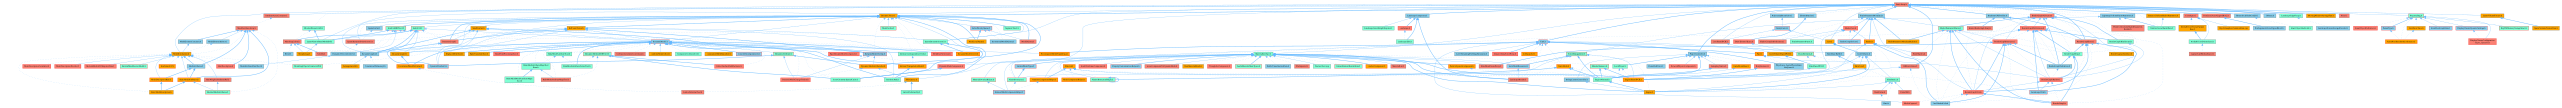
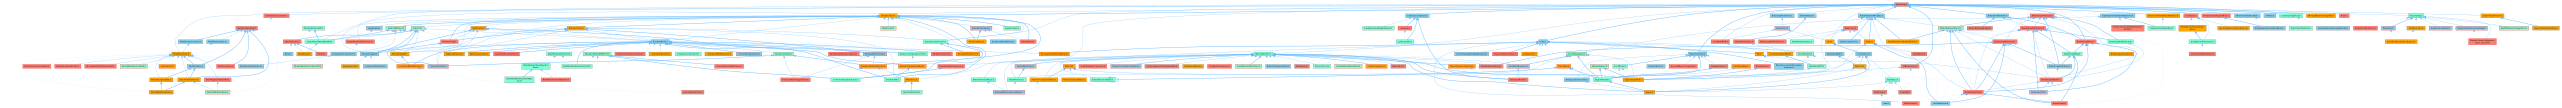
  digraph {
    fontname="Liberation Serif"
    node [color=grey40 fillcolor=salmon fontname="Liberation Serif" fontsize=10 shape=box style=filled]
    edge [color=steelblue1 dir=back fontname="Liberation Serif" fontsize=10 labelfontname=Helvetica labelfontsize=10 style=dotted]
    n1 [color=gray40 fontcolor=black height=0.2 label="StaticArray.h" width=0.4]
    n2 [height=0.2 label="AttributeArrayContainer.h" width=0.4]
    n3 [fillcolor=orange height=0.2 label="MeshDescription.h" width=0.4]
    n4 [fillcolor=aquamarine height=0.2 label="BlockedDenseGrid3.h" width=0.4]
    n5 [fillcolor=aquamarine height=0.2 label="SparseNarrowBandMeshSDF.h" width=0.4]
    n6 [height=0.2 label="ColorSpace.h" width=0.4]
    n7 [fillcolor=orange height=0.2 label="Core.h" width=0.4]
    n8 [height=0.2 label="CoreSharedPCH.h" width=0.4]
    n9 [height=0.2 label="DistLine2AxisAlignedBox2.h" width=0.4]
    n10 [fillcolor=orange height=0.2 label="DynamicVector.h" width=0.4]
    n11 [fillcolor=orange height=0.2 label="FFDLattice.h" width=0.4]
    n12 [fillcolor=aquamarine height=0.2 label="SparseDynamicOctree3.h" width=0.4]
    n13 [height=0.2 label="SparseDynamicPointOctree3.h" width=0.4]
    n14 [fillcolor=skyblue height=0.2 label="ElementBatcher.h" width=0.4]
    n15 [fillcolor=skyblue height=0.2 label="HierarchicalHashGrid2D.h" width=0.4]
    n16 [fillcolor=orange height=0.2 label="InstanceUniformShaderParameters.h" width=0.4]
    n17 [fillcolor=aquamarine height=0.2 label="PrimitiveSceneShaderData.h" width=0.4]
    n18 [fillcolor=skyblue height=0.2 label="KMeans.h" width=0.4]
    n19 [fillcolor=skyblue height=0.2 label="LandscapeComponent.h" width=0.4]
    n20 [fillcolor=aquamarine height=0.2 label="LandscapeEdgeFixup.h" width=0.4]
    n21 [fillcolor=skyblue height=0.2 label="LightmapUniformShaderParameters.h" width=0.4]
    n22 [fillcolor=aquamarine height=0.2 label="MaterialInterface.h" width=0.4]
    n23 [fillcolor=orange height=0.2 label="MovingWindowAverageFast.h" width=0.4]
    n24 [height=0.2 label="PCA3.h" width=0.4]
    n25 [fillcolor=skyblue height=0.2 label="PlayerController.h" width=0.4]
    n26 [fillcolor=skyblue height=0.2 label="PolynomialRootSolver.h" width=0.4]
    n27 [color=red fillcolor=aquamarine height=0.2 label="PropertyBag.h" width=0.4]
    n28 [height=0.2 label="RHIStaticStates.h" width=0.4]
    n29 [fillcolor=skyblue height=0.2 label="RealtimeGPUProfiler.h" width=0.4]
    n30 [height=0.2 label="RenderGraphEvent.h" width=0.4]
    n31 [fillcolor=aquamarine height=0.2 label="RenderGraphPass.h" width=0.4]
    n32 [height=0.2 label="RenderGraphAllocator.h" width=0.4]
    n33 [fillcolor=skyblue height=0.2 label="ShaderParameterMetadata.h" width=0.4]
    n34 [fillcolor=orange height=0.2 label="SparseVolumeTexture.h" width=0.4]
    n35 [color=red fillcolor=skyblue height=0.2 label="Task.h" width=0.4]
    n36 [height=0.2 label="MeshAttributeArray.h" width=0.4]
    n37 [color=red height=0.2 label="HairDescription.h" width=0.4]
    n38 [fillcolor=skyblue height=0.2 label="MeshAttributes.h" width=0.4]
    n39 [color=red fillcolor=orange height=0.2 label="StaticMeshAttributes.h" width=0.4]
    n40 [color=red fillcolor=orange height=0.2 label="MeshDescriptionBase.h" width=0.4]
    n41 [fillcolor=orange height=0.2 label="StaticMeshDescription.h" width=0.4]
    n42 [fillcolor=skyblue height=0.2 label="MeshAttributePaintTool.h" width=0.4]
    n43 [color=red fillcolor=orange height=0.2 label="MeshAutoUV.h" width=0.4]
    n44 [color=red height=0.2 label="MeshDescriptionCommitter.h" width=0.4]
    n45 [color=red height=0.2 label="MeshDescriptionProvider.h" width=0.4]
    n46 [color=red fillcolor=aquamarine height=0.2 label="ModelingObjectsCreationAPI.h" width=0.4]
    n47 [color=red height=0.2 label="SkeletalMeshLODImporterData.h" width=0.4]
    n48 [color=red fillcolor=aquamarine height=0.2 label="SkeletalMeshSourceModel.h" width=0.4]
    n49 [height=0.2 label="SkinWeightsAttributesRef.h" width=0.4]
    n50 [height=0.2 label="MarchingCubes.h" width=0.4]
    n51 [fillcolor=orange height=0.2 label="Morphology.h" width=0.4]
    n52 [fillcolor=aquamarine height=0.2 label="MediaIOCoreDeinterlacer.h" width=0.4]
    n53 [fillcolor=orange height=0.2 label="MediaIOCoreTextureSample\lBase.h" width=0.4]
    n54 [fillcolor=orange height=0.2 label="SkyAtmosphereCommonData.cpp" width=0.4]
    n55 [fillcolor=skyblue height=0.2 label="CoreUObject.h" width=0.4]
    n56 [fillcolor=orange height=0.2 label="Engine.h" width=0.4]
    n57 [fillcolor=aquamarine height=0.2 label="SlateBasics.h" width=0.4]
    n58 [fillcolor=orange height=0.2 label="CoreUObjectSharedPCH.h" width=0.4]
    n59 [fillcolor=skyblue height=0.2 label="DistSegment2AxisAlignedBox2.h" width=0.4]
    n60 [height=0.2 label="DynamicGraph.h" width=0.4]
    n61 [fillcolor=skyblue height=0.2 label="DynamicGraph2.h" width=0.4]
    n62 [fillcolor=orange height=0.2 label="DynamicGraph3.h" width=0.4]
    n63 [color=red fillcolor=skyblue height=0.2 label="DynamicMesh3.h" width=0.4]
    n64 [color=red fillcolor=orange height=0.2 label="DynamicMeshAttributeSet.h" width=0.4]
    n65 [color=red fillcolor=skyblue height=0.2 label="DynamicPointSet3.h" width=0.4]
    n66 [color=red fillcolor=skyblue height=0.2 label="DynamicMeshOverlay.h" width=0.4]
    n67 [fillcolor=aquamarine height=0.2 label="GeodesicPath.h" width=0.4]
    n68 [fillcolor=aquamarine height=0.2 label="IntrinsicCorrespondenceUtils.h" width=0.4]
    n69 [color=red fillcolor=orange height=0.2 label="IntrinsicTriangulationMesh.h" width=0.4]
    n70 [color=red height=0.2 label="MeshFaceSelection.h" width=0.4]
    n71 [fillcolor=skyblue height=0.2 label="IncrementalMeshDijkstra.h" width=0.4]
    n72 [color=red fillcolor=skyblue height=0.2 label="IndexPriorityQueue.h" width=0.4]
    n73 [height=0.2 label="MeshDijkstra.h" width=0.4]
    n74 [fillcolor=orange height=0.2 label="MeshLocalParam.h" width=0.4]
    n75 [color=red fillcolor=aquamarine height=0.2 label="IndexUtil.h" width=0.4]
    n76 [color=red fillcolor=aquamarine height=0.2 label="MeshAABBTree3.h" width=0.4]
    n77 [color=red fillcolor=aquamarine height=0.2 label="MeshCaches.h" width=0.4]
    n78 [fillcolor=orange height=0.2 label="RefCountVector.h" width=0.4]
    n79 [fillcolor=aquamarine height=0.2 label="SegmentTree3.h" width=0.4]
    n80 [fillcolor=orange height=0.2 label="SmallListSet.h" width=0.4]
    n81 [fillcolor=skyblue height=0.2 label="SparseListSet.h" width=0.4]
    n82 [height=0.2 label="LatticeDeformerTool.h" width=0.4]
    n83 [fillcolor=aquamarine height=0.2 label="LatticeDeformerOp.h" width=0.4]
    n84 [fillcolor=aquamarine height=0.2 label="SceneGeometrySpatialCache.h" width=0.4]
    n85 [color=red fillcolor=orange height=0.2 label="DynamicMeshOctree3.h" width=0.4]
    n86 [fillcolor=skyblue height=0.2 label="DynamicVerticesOctree3.h" width=0.4]
    n87 [color=red height=0.2 label="DrawElementTypes.h" width=0.4]
    n88 [fillcolor=aquamarine height=0.2 label="SmartObjectHashGrid.h" width=0.4]
    n89 [color=red height=0.2 label="Landscape.h" width=0.4]
    n90 [fillcolor=aquamarine height=0.2 label="LandscapeEdit.h" width=0.4]
    n91 [fillcolor=aquamarine height=0.2 label="LandscapeGrassWeightExporter.h" width=0.4]
    n92 [height=0.2 label="LandscapeRender.h" width=0.4]
    n93 [fillcolor=skyblue height=0.2 label="LandscapeTextureStorageProvider.h" width=0.4]
    n94 [height=0.2 label="PrimitiveUniformShaderParameters\lBuilder.h" width=0.4]
    n95 [color=red fillcolor=aquamarine height=0.2 label="SceneManagement.h" width=0.4]
    n96 [color=red fillcolor=orange height=0.2 label="EngineSharedPCH.h" width=0.4]
    n97 [color=red fillcolor=aquamarine height=0.2 label="NaniteResources.h" width=0.4]
    n98 [color=red fillcolor=skyblue height=0.2 label="StaticMeshResources.h" width=0.4]
    n99 [color=red fillcolor=skyblue height=0.2 label="SkinnedMeshComponentHelper.h" width=0.4]
    n100 [color=red fillcolor=aquamarine height=0.2 label="AudioMaterialSlateTypes.h" width=0.4]
    n101 [fillcolor=skyblue height=0.2 label="BufferVisualizationData.h" width=0.4]
    n102 [height=0.2 label="FbxImporter.h" width=0.4]
    n103 [fillcolor=aquamarine height=0.2 label="FractureTool.cpp" width=0.4]
    n104 [color=red fillcolor=aquamarine height=0.2 label="GizmoElementRenderState.h" width=0.4]
    n105 [color=red fillcolor=orange height=0.2 label="LineSetComponent.h" width=0.4]
    n106 [color=red fillcolor=orange height=0.2 label="Material.h" width=0.4]
    n107 [color=red fillcolor=orange height=0.2 label="MeshComponentHelper.h" width=0.4]
    n108 [color=red fillcolor=aquamarine height=0.2 label="NaniteResourcesHelper.h" width=0.4]
    n109 [color=red fillcolor=orange height=0.2 label="PrimitiveComponentHelper.h" width=0.4]
    n110 [color=red fillcolor=aquamarine height=0.2 label="MaterialInstance.h" width=0.4]
    n111 [height=0.2 label="MaterialList.h" width=0.4]
    n112 [color=red fillcolor=aquamarine height=0.2 label="MaterialOverlayHelper.h" width=0.4]
    n113 [color=red height=0.2 label="MeshWireframeComponent.h" width=0.4]
    n114 [color=red fillcolor=orange height=0.2 label="ParticleSystemComponent.h" width=0.4]
    n115 [color=red fillcolor=skyblue height=0.2 label="PropertyCustomizationHelpers.h" width=0.4]
    n116 [height=0.2 label="SceneComponentToDynamicMesh.h" width=0.4]
    n117 [color=red fillcolor=skyblue height=0.2 label="SkeletalMeshTypes.h" width=0.4]
    n118 [fillcolor=orange height=0.2 label="SlateMaterialBrush.h" width=0.4]
    n119 [color=red height=0.2 label="TriangleSetComponent.h" width=0.4]
    n120 [height=0.2 label="WaterMeshSceneProxy.h" width=0.4]
    n121 [fillcolor=aquamarine height=0.2 label="EngineMinimal.h" width=0.4]
    n122 [color=red height=0.2 label="BodyInstance.h" width=0.4]
    n123 [fillcolor=skyblue height=0.2 label="DebugCameraController.h" width=0.4]
    n124 [fillcolor=skyblue height=0.2 label="DemoNetDriver.h" width=0.4]
    n125 [color=red fillcolor=orange height=0.2 label="GameModeBase.h" width=0.4]
    n126 [height=0.2 label="GameplayStatics.h" width=0.4]
    n127 [fillcolor=aquamarine height=0.2 label="LocalPlayer.h" width=0.4]
    n128 [color=red height=0.2 label="NetworkPhysicsComponent.h" width=0.4]
    n129 [color=red fillcolor=skyblue height=0.2 label="InterpCurve.h" width=0.4]
    n130 [color=red fillcolor=orange height=0.2 label="AnimNextDataInterfaceInstance.h" width=0.4]
    n131 [color=red fillcolor=skyblue height=0.2 label="AnimNextGraphState.h" width=0.4]
    n132 [fillcolor=orange height=0.2 label="AnimNextTrace.h" width=0.4]
    n133 [color=red height=0.2 label="DisplayClusterConfiguration\lTypes_Upscaler.h" width=0.4]
    n134 [color=red fillcolor=skyblue height=0.2 label="DisplayClusterUpscalerSettings.h" width=0.4]
    n135 [color=red fillcolor=skyblue height=0.2 label="ParamType.h" width=0.4]
    n136 [color=red fillcolor=aquamarine height=0.2 label="RigVMMemoryStorageStruct.h" width=0.4]
    n137 [color=red height=0.2 label="SmartObjectDefinition.h" width=0.4]
    n138 [fillcolor=skyblue height=0.2 label="PixelShaderUtils.h" width=0.4]
    n139 [height=0.2 label="KismetRenderingLibrary.h" width=0.4]
    n140 [color=red height=0.2 label="RenderGraphDefinitions.h" width=0.4]
    n141 [color=red fillcolor=skyblue height=0.2 label="LandscapeUtils.h" width=0.4]
    n142 [color=red height=0.2 label="RenderGraphBuilder.h" width=0.4]
    n143 [color=red height=0.2 label="RenderGraphUtils.h" width=0.4]
    n144 [fillcolor=orange height=0.2 label="RenderCaptureInterface.h" width=0.4]
    n145 [height=0.2 label="RenderGraph.h" width=0.4]
    n146 [fillcolor=skyblue height=0.2 label="RenderGraphValidation.h" width=0.4]
    n147 [fillcolor=aquamarine height=0.2 label="RenderGraphBlackboard.h" width=0.4]
    n148 [color=red height=0.2 label="RenderGraphResources.h" width=0.4]
    n149 [color=red fillcolor=aquamarine height=0.2 label="ShaderParameterMacros.h" width=0.4]
    n150 [height=0.2 label="BinkShaders.h" width=0.4]
    n151 [fillcolor=orange height=0.2 label="ShaderParameterMetadataBuilder.h" width=0.4]
    n152 [color=red fillcolor=orange height=0.2 label="Shader.h" width=0.4]
    n153 [color=red fillcolor=skyblue height=0.2 label="ShaderCompilerCore.h" width=0.4]
    n154 [height=0.2 label="ShaderCompilerDefinitions.h" width=0.4]
    n155 [color=red height=0.2 label="ShaderCore.h" width=0.4]
    n156 [fillcolor=aquamarine height=0.2 label="ShaderParameterParser.h" width=0.4]
    n157 [fillcolor=orange height=0.2 label="SparseVolumeTextureData.h" width=0.4]
    n158 [color=red fillcolor=orange height=0.2 label="PrecomputedMeshWeightData.h" width=0.4]
    n159 [color=red height=0.2 label="DynamicMeshComponent.h" width=0.4]
    n160 [color=red fillcolor=aquamarine height=0.2 label="DrawElements.h" width=0.4]
    n161 [color=red height=0.2 label="MediaCapture.h" width=0.4]
    n162 [color=red height=0.2 label="InstanceDataSceneProxy.h" width=0.4]
    n163 [color=red fillcolor=orange height=0.2 label="IoDispatcher.h" width=0.4]
    n164 [fillcolor=skyblue height=0.2 label="LevelStreamingProfilingSubsystem.h" width=0.4]
    n165 [fillcolor=skyblue height=0.2 label="PhysScene_AsyncPhysicsState\lJobQueue.h" width=0.4]
    n166 [color=red fillcolor=orange height=0.2 label="Pipe.h" width=0.4]
    n167 [fillcolor=skyblue height=0.2 label="SlateDrawBuffer.h" width=0.4]
    n168 [color=red fillcolor=orange height=0.2 label="StaticMesh.h" width=0.4]
    n169 [color=red fillcolor=aquamarine height=0.2 label="SkeletalMeshAttributes.h" width=0.4]
    n170 [fillcolor=skyblue height=0.2 label="MeshElementContainer.h" width=0.4]
    n171 [fillcolor=skyblue height=0.2 label="MeshElementIndexer.h" width=0.4]
    n172 [fillcolor=skyblue height=0.2 label="Blend.h" width=0.4]
    n173 [height=0.2 label="Solidify.h" width=0.4]
    n174 [height=0.2 label="CaptureCardMediaSource.h" width=0.4]
    n175 [fillcolor=orange height=0.2 label="SlateCore.h" width=0.4]
    n176 [fillcolor=skyblue height=0.2 label="Slate.h" width=0.4]
    n177 [height=0.2 label="SlateExtras.h" width=0.4]
    n178 [height=0.2 label="UnrealEd.h" width=0.4]
    n179 [fillcolor=aquamarine height=0.2 label="SlateSharedPCH.h" width=0.4]
    n180 [fillcolor=orange height=0.2 label="Arrangement2d.h" width=0.4]
    n181 [fillcolor=skyblue height=0.2 label="ConstrainedDelaunay2.h" width=0.4]
    n182 [color=red fillcolor=orange height=0.2 label="ConstrainedMeshDeformer.h" width=0.4]
    n183 [height=0.2 label="BakeMeshAttributeMapsTool.h" width=0.4]
    n184 [fillcolor=aquamarine height=0.2 label="BakeMeshAttributeMapsTool\lBase.h" width=0.4]
    n185 [fillcolor=aquamarine height=0.2 label="BakeMultiMeshAttributeMaps\lTool.h" width=0.4]
    n186 [fillcolor=aquamarine height=0.2 label="BakeMeshAttributeTool.h" width=0.4]
    n187 [fillcolor=aquamarine height=0.2 label="BakeMeshAttributeVertexTool.h" width=0.4]
    n188 [fillcolor=orange height=0.2 label="BakeTransformTool.h" width=0.4]
    n189 [color=red height=0.2 label="BaseDynamicMeshComponent.h" width=0.4]
    n190 [color=red height=0.2 label="BaseMeshProcessingTool.h" width=0.4]
    n191 [color=red height=0.2 label="CollectSurfacePathMechanic.h" width=0.4]
    n192 [height=0.2 label="CollisionGeometryConversion.h" width=0.4]
    n193 [fillcolor=orange height=0.2 label="CombineMeshesTool.h" width=0.4]
    n194 [fillcolor=aquamarine height=0.2 label="ComponentCollisionUtil.h" width=0.4]
    n195 [fillcolor=orange height=0.2 label="ConstrainedMeshSmoother.h" width=0.4]
    n196 [color=red fillcolor=skyblue height=0.2 label="ConvexDecomposition3.h" width=0.4]
    n197 [fillcolor=orange height=0.2 label="DisplaceMeshTool.h" width=0.4]
    n198 [color=red fillcolor=aquamarine height=0.2 label="DynamicAttribute.h" width=0.4]
    n199 [color=red height=0.2 label="DynamicMeshChangeTracker.h" width=0.4]
    n200 [color=red fillcolor=aquamarine height=0.2 label="DynamicMeshAABBTree3.h" width=0.4]
    n1 -> n2 [style=solid]
    n1 -> n3 [style=solid]
    n1 -> n4
    n1 -> n5 [style=solid]
    n1 -> n6
    n1 -> n7 [style=solid]
    n1 -> n8 [style=solid]
    n1 -> n9 [style=bold]
    n1 -> n10 [style=bold]
    n1 -> n11 [style=solid]
    n1 -> n12 [style=solid]
    n1 -> n13 [style=solid]
    n1 -> n14
    n1 -> n15 [style=bold]
    n1 -> n16 [style=bold]
    n1 -> n17
-   n1 -> n18 [style=bold]
+   n1 -> n18
    n1 -> n19 [style=bold]
    n1 -> n20 [style=bold]
    n1 -> n21
    n1 -> n22 [style=solid]
    n1 -> n23 [style=bold]
    n1 -> n24 [style=solid]
    n1 -> n25 [style=bold]
    n1 -> n26 [style=solid]
    n1 -> n27 [style=solid]
    n1 -> n28 [style=bold]
    n1 -> n29 [style=bold]
    n1 -> n30 [style=bold]
    n1 -> n31
    n1 -> n32
    n1 -> n33 [style=bold]
    n1 -> n34 [style=solid]
    n1 -> n35 [style=bold]
    n2 -> n36
    n3 -> n37
    n3 -> n38 [style=bold]
    n3 -> n39 [style=solid]
    n3 -> n40 [style=solid]
    n3 -> n41
    n3 -> n42
    n3 -> n43
    n3 -> n44
    n3 -> n45 [style=solid]
    n3 -> n46
    n3 -> n47 [style=solid]
    n3 -> n48 [style=solid]
    n3 -> n49 [style=solid]
    n4 -> n5 [style=bold]
    n4 -> n50
    n5 -> n51 [style=solid]
    n6 -> n52 [style=solid]
    n6 -> n53
    n6 -> n54 [style=solid]
    n7 -> n55 [style=bold]
    n7 -> n56
    n7 -> n57
    n8 -> n58 [style=solid]
    n9 -> n59 [style=bold]
    n10 -> n12 [style=solid]
    n10 -> n13
    n10 -> n60 [style=bold]
    n10 -> n61 [style=solid]
    n10 -> n62 [style=solid]
    n10 -> n63 [style=solid]
    n10 -> n64 [style=bold]
    n10 -> n65 [style=solid]
    n10 -> n66
    n10 -> n67 [style=bold]
    n10 -> n68
    n10 -> n69 [style=solid]
    n10 -> n70
    n10 -> n71
    n10 -> n72 [style=solid]
    n10 -> n73 [style=bold]
    n10 -> n74 [style=bold]
    n10 -> n75 [style=solid]
    n10 -> n76 [style=bold]
    n10 -> n77 [style=solid]
    n10 -> n78 [style=bold]
    n10 -> n79 [style=bold]
    n10 -> n80 [style=solid]
    n10 -> n81 [style=solid]
    n11 -> n82
    n11 -> n83 [style=bold]
    n12 -> n84 [style=bold]
    n12 -> n85 [style=bold]
    n13 -> n86
    n14 -> n87 [style=bold]
    n15 -> n88
    n16 -> n17 [style=solid]
    n19 -> n89 [style=bold]
    n19 -> n90 [style=bold]
    n19 -> n91 [style=solid]
    n19 -> n92 [style=bold]
    n20 -> n93
    n21 -> n17 [style=bold]
    n21 -> n94
    n21 -> n95 [style=solid]
    n22 -> n56 [style=bold]
    n22 -> n92 [style=bold]
    n22 -> n96 [style=bold]
    n22 -> n97 [style=solid]
    n22 -> n98 [style=solid]
    n22 -> n99 [style=solid]
    n22 -> n100 [style=bold]
    n22 -> n101
    n22 -> n102
    n22 -> n103 [style=solid]
    n22 -> n104
    n22 -> n105 [style=bold]
    n22 -> n106
    n22 -> n107
    n22 -> n108 [style=solid]
    n22 -> n109 [style=solid]
    n22 -> n110
    n22 -> n111 [style=solid]
    n22 -> n112 [style=solid]
    n22 -> n113 [style=solid]
    n22 -> n114 [style=bold]
    n22 -> n115 [style=bold]
    n22 -> n116 [style=solid]
    n22 -> n117 [style=bold]
    n22 -> n118
    n22 -> n119
    n22 -> n120 [style=solid]
    n25 -> n121 [style=bold]
    n25 -> n122
    n25 -> n123 [style=solid]
    n25 -> n124
    n25 -> n125
    n25 -> n126 [style=solid]
    n25 -> n127 [style=bold]
    n25 -> n128 [style=solid]
    n26 -> n129 [style=solid]
    n27 -> n130
    n27 -> n131 [style=solid]
    n27 -> n132
    n27 -> n133 [style=solid]
    n27 -> n134 [style=solid]
    n27 -> n135 [style=bold]
    n27 -> n136 [style=solid]
    n27 -> n137
    n28 -> n96 [style=solid]
    n28 -> n138
    n29 -> n30 [style=bold]
    n29 -> n139 [style=bold]
    n29 -> n140 [style=solid]
    n30 -> n31 [style=bold]
    n30 -> n138
    n30 -> n141 [style=bold]
    n30 -> n142
    n30 -> n143 [style=bold]
    n30 -> n144
    n31 -> n142 [style=bold]
    n31 -> n145 [style=bold]
    n31 -> n146 [style=bold]
    n32 -> n30
    n32 -> n31
    n32 -> n140 [style=solid]
    n32 -> n142 [style=solid]
    n32 -> n143
    n32 -> n146 [style=bold]
    n32 -> n147 [style=bold]
    n32 -> n148 [style=solid]
    n32 -> n149 [style=bold]
    n33 -> n149 [style=solid]
    n33 -> n150 [style=solid]
    n33 -> n151 [style=bold]
    n33 -> n152 [style=bold]
    n33 -> n153 [style=bold]
    n33 -> n154
    n33 -> n155 [style=solid]
    n33 -> n156
    n34 -> n157 [style=bold]
    n35 -> n92
    n35 -> n158 [style=bold]
    n35 -> n159 [style=solid]
    n35 -> n160 [style=solid]
    n35 -> n161 [style=solid]
    n35 -> n162 [style=bold]
    n35 -> n163
    n35 -> n164 [style=solid]
    n35 -> n165 [style=bold]
    n35 -> n166 [style=bold]
    n35 -> n167 [style=solid]
    n35 -> n168
    n36 -> n3
    n36 -> n37 [style=bold]
    n36 -> n38 [style=bold]
    n36 -> n39 [style=bold]
    n36 -> n169
    n36 -> n170 [style=bold]
    n36 -> n171 [style=solid]
    n38 -> n39 [style=bold]
    n38 -> n40 [style=bold]
    n39 -> n41 [style=bold]
    n39 -> n169 [style=solid]
    n40 -> n41 [style=bold]
    n49 -> n169 [style=solid]
    n50 -> n51 [style=solid]
    n50 -> n172
    n50 -> n173 [style=bold]
    n52 -> n174
    n53 -> n52 [style=bold]
    n55 -> n56 [style=bold]
    n55 -> n57 [style=solid]
    n55 -> n121 [style=solid]
    n55 -> n175 [style=solid]
    n57 -> n56 [style=solid]
    n57 -> n176
    n57 -> n177 [style=solid]
    n57 -> n178 [style=solid]
    n58 -> n179 [style=bold]
    n60 -> n61 [style=bold]
    n60 -> n62
    n61 -> n180 [style=solid]
    n61 -> n181
    n62 -> n182 [style=bold]
    n63 -> n46
    n63 -> n66
    n63 -> n67 [style=bold]
    n63 -> n68 [style=bold]
    n63 -> n69 [style=bold]
    n63 -> n70 [style=bold]
    n63 -> n84
    n63 -> n85
    n63 -> n86 [style=solid]
    n63 -> n158 [style=solid]
    n63 -> n182 [style=bold]
    n63 -> n183
    n63 -> n184
    n63 -> n185
    n63 -> n186
    n63 -> n187 [style=bold]
    n63 -> n188 [style=bold]
    n63 -> n189
    n63 -> n190 [style=bold]
    n63 -> n191
    n63 -> n192
    n63 -> n193 [style=solid]
    n63 -> n194
    n63 -> n195
    n63 -> n196 [style=bold]
    n63 -> n197 [style=bold]
    n63 -> n198 [style=solid]
    n63 -> n199
    n63 -> n200
    n64 -> n11 [style=solid]
    n64 -> n199
    n66 -> n64 [style=solid]
    n66 -> n199 [style=solid]
    n68 -> n69
    n69 -> n67 [style=bold]
    n72 -> n71
    n72 -> n73 [style=solid]
    n72 -> n74 [style=bold]
    n75 -> n5 [style=solid]
    n75 -> n50 [style=bold]
    n75 -> n60
    n75 -> n61 [style=bold]
    n75 -> n62 [style=solid]
    n75 -> n63 [style=solid]
    n75 -> n65 [style=bold]
    n76 -> n5 [style=bold]
    n76 -> n51
    n76 -> n85
    n76 -> n86 [style=solid]
    n76 -> n173
    n76 -> n200
    n78 -> n12 [style=solid]
    n78 -> n13
    n78 -> n60 [style=bold]
    n78 -> n61 [style=solid]
    n78 -> n62
    n78 -> n63 [style=solid]
    n78 -> n65 [style=solid]
    n78 -> n66 [style=bold]
    n78 -> n67 [style=solid]
    n80 -> n12
    n80 -> n60 [style=solid]
    n80 -> n61 [style=bold]
    n80 -> n62 [style=solid]
    n80 -> n63 [style=solid]
    n80 -> n66 [style=bold]
    n81 -> n13
    n86 -> n42 [style=solid]
    n87 -> n160 [style=solid]
    n89 -> n90
    n95 -> n56
    n95 -> n92
    n95 -> n96 [style=solid]
    n95 -> n97 [style=solid]
    n95 -> n98 [style=bold]
    n95 -> n121 [style=bold]
    n97 -> n99
    n98 -> n92 [style=solid]
    n106 -> n96
    n106 -> n107
    n106 -> n108
    n106 -> n109 [style=bold]
    n106 -> n121 [style=solid]
    n106 -> n141
    n108 -> n108 [style=bold]
    n109 -> n99
    n110 -> n96 [style=bold]
    n110 -> n121 [style=bold]
    n112 -> n99 [style=solid]
    n114 -> n121
    n117 -> n97 [style=bold]
    n121 -> n56 [style=bold]
    n122 -> n96 [style=bold]
    n123 -> n56 [style=solid]
    n125 -> n121 [style=solid]
    n126 -> n121 [style=bold]
    n127 -> n56
    n127 -> n96
    n129 -> n7 [style=solid]
    n129 -> n8 [style=solid]
    n132 -> n130
    n134 -> n133
    n135 -> n130
    n140 -> n30
    n140 -> n31 [style=bold]
    n140 -> n97
    n140 -> n138
    n140 -> n141 [style=bold]
    n140 -> n142 [style=solid]
    n140 -> n143 [style=solid]
    n140 -> n145
    n140 -> n146
    n140 -> n147 [style=bold]
    n140 -> n148
    n142 -> n141 [style=solid]
    n142 -> n143 [style=solid]
    n142 -> n145
    n143 -> n138
    n143 -> n145 [style=bold]
    n143 -> n161
    n146 -> n142
    n147 -> n142 [style=solid]
    n148 -> n31
    n148 -> n120 [style=bold]
    n148 -> n138 [style=bold]
    n148 -> n142
    n148 -> n143 [style=bold]
    n148 -> n145
    n148 -> n146 [style=bold]
    n149 -> n31
    n149 -> n138
    n149 -> n142 [style=solid]
    n149 -> n143 [style=bold]
    n149 -> n145 [style=bold]
    n149 -> n148 [style=solid]
    n149 -> n150
    n149 -> n151 [style=bold]
    n152 -> n96 [style=solid]
    n152 -> n138 [style=bold]
    n152 -> n143 [style=solid]
    n152 -> n150
    n155 -> n96 [style=solid]
    n155 -> n152 [style=solid]
    n155 -> n153
    n155 -> n154 [style=solid]
    n155 -> n156
    n159 -> n84 [style=bold]
    n160 -> n175
    n160 -> n179
    n166 -> n142 [style=solid]
    n166 -> n165
    n167 -> n175 [style=bold]
    n168 -> n96
    n168 -> n108 [style=bold]
    n168 -> n121 [style=bold]
    n170 -> n3 [style=solid]
    n171 -> n3
    n175 -> n56 [style=solid]
    n175 -> n57
    n177 -> n176
    n179 -> n96 [style=solid]
    n182 -> n82
    n184 -> n183 [style=solid]
    n184 -> n185 [style=bold]
    n186 -> n184
    n186 -> n187
    n189 -> n159
    n198 -> n64 [style=bold]
    n198 -> n65 [style=bold]
    n198 -> n199 [style=solid]
    n200 -> n84 [style=bold]
    n200 -> n183
    n200 -> n187
    n200 -> n191 [style=bold]
  }
